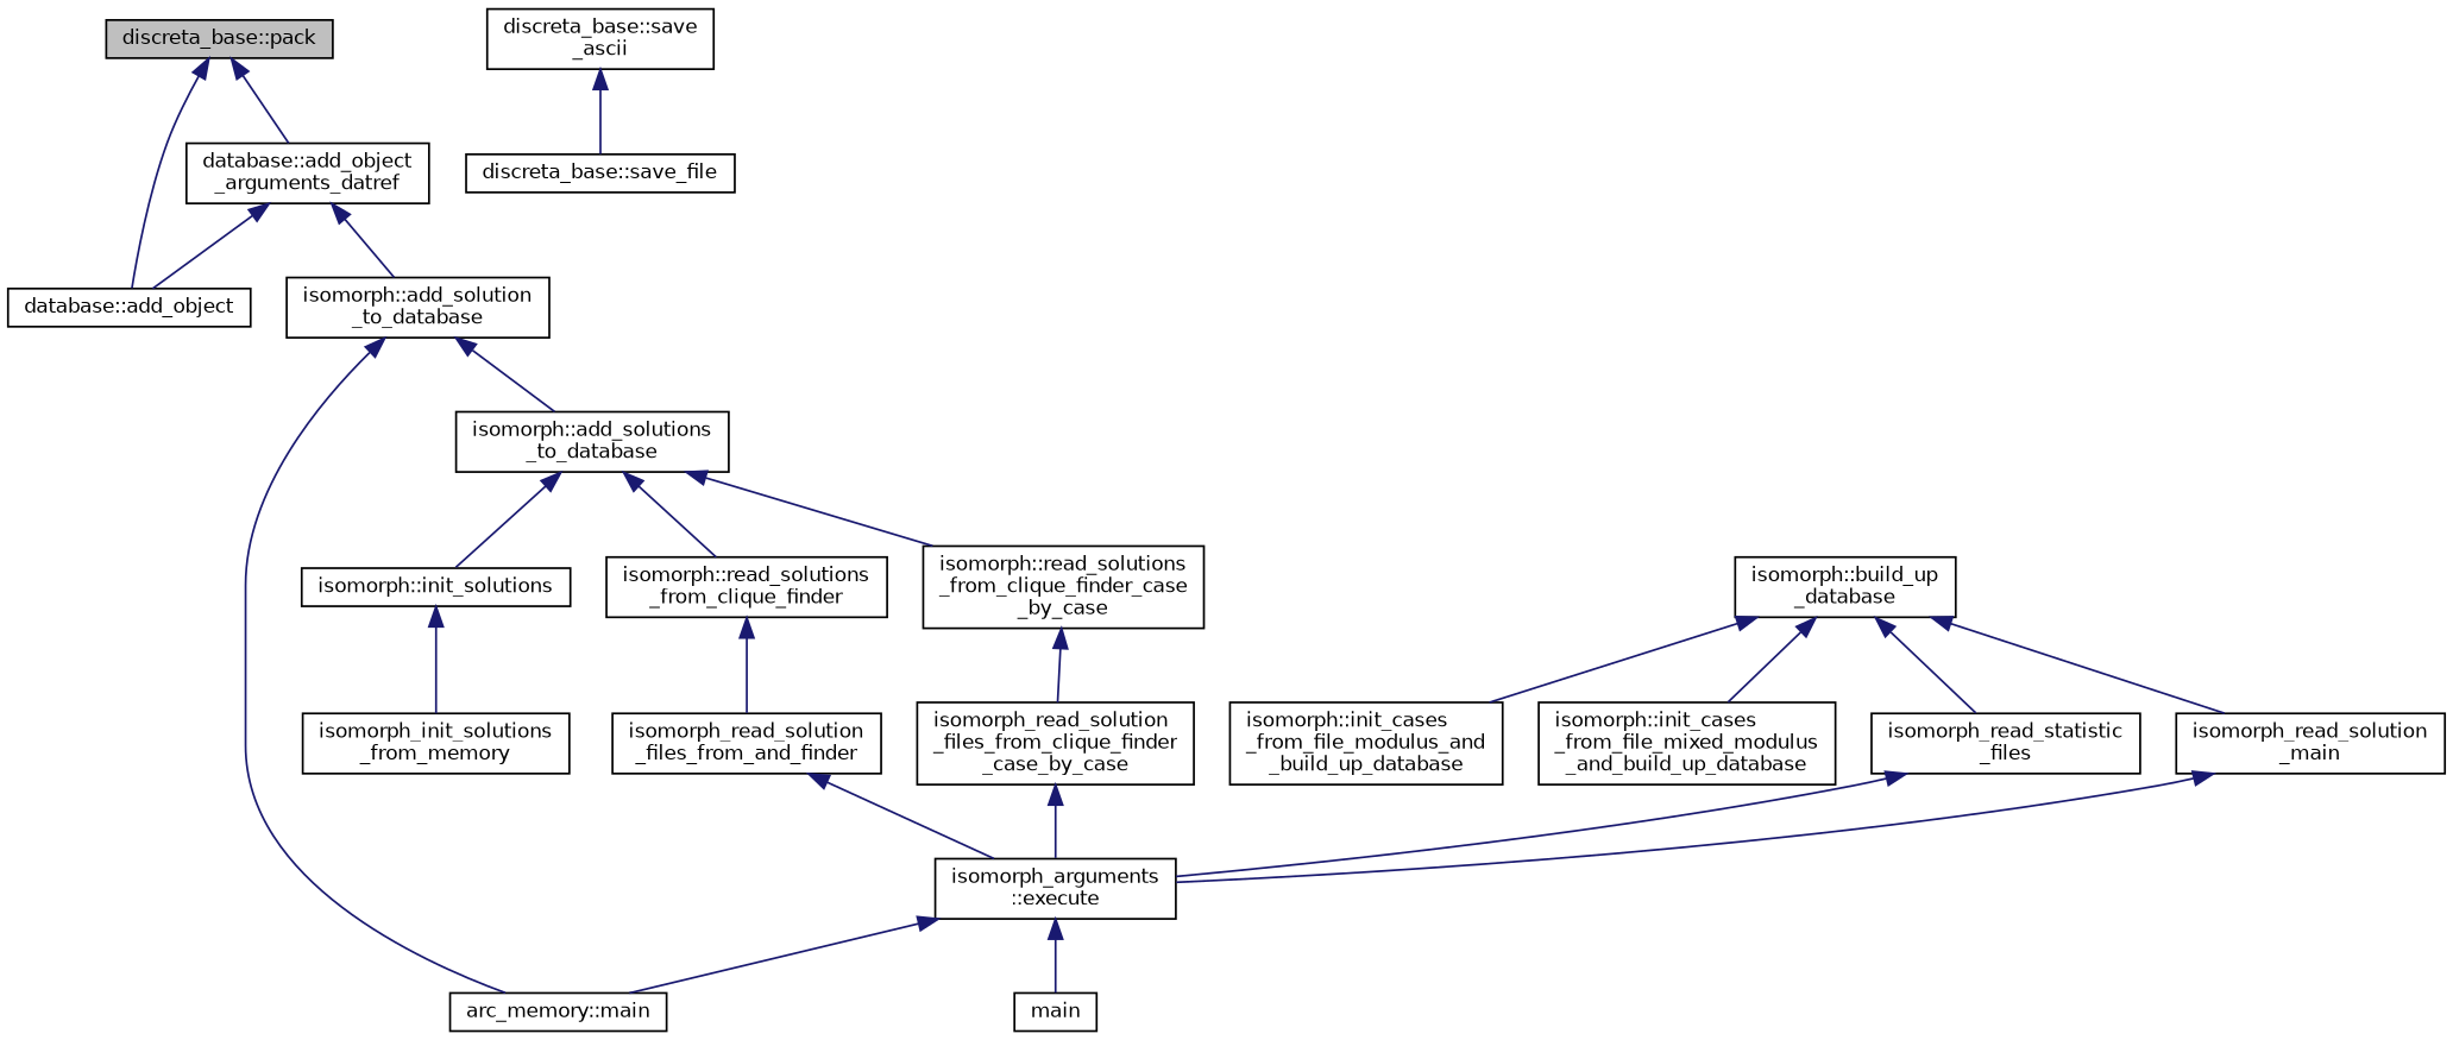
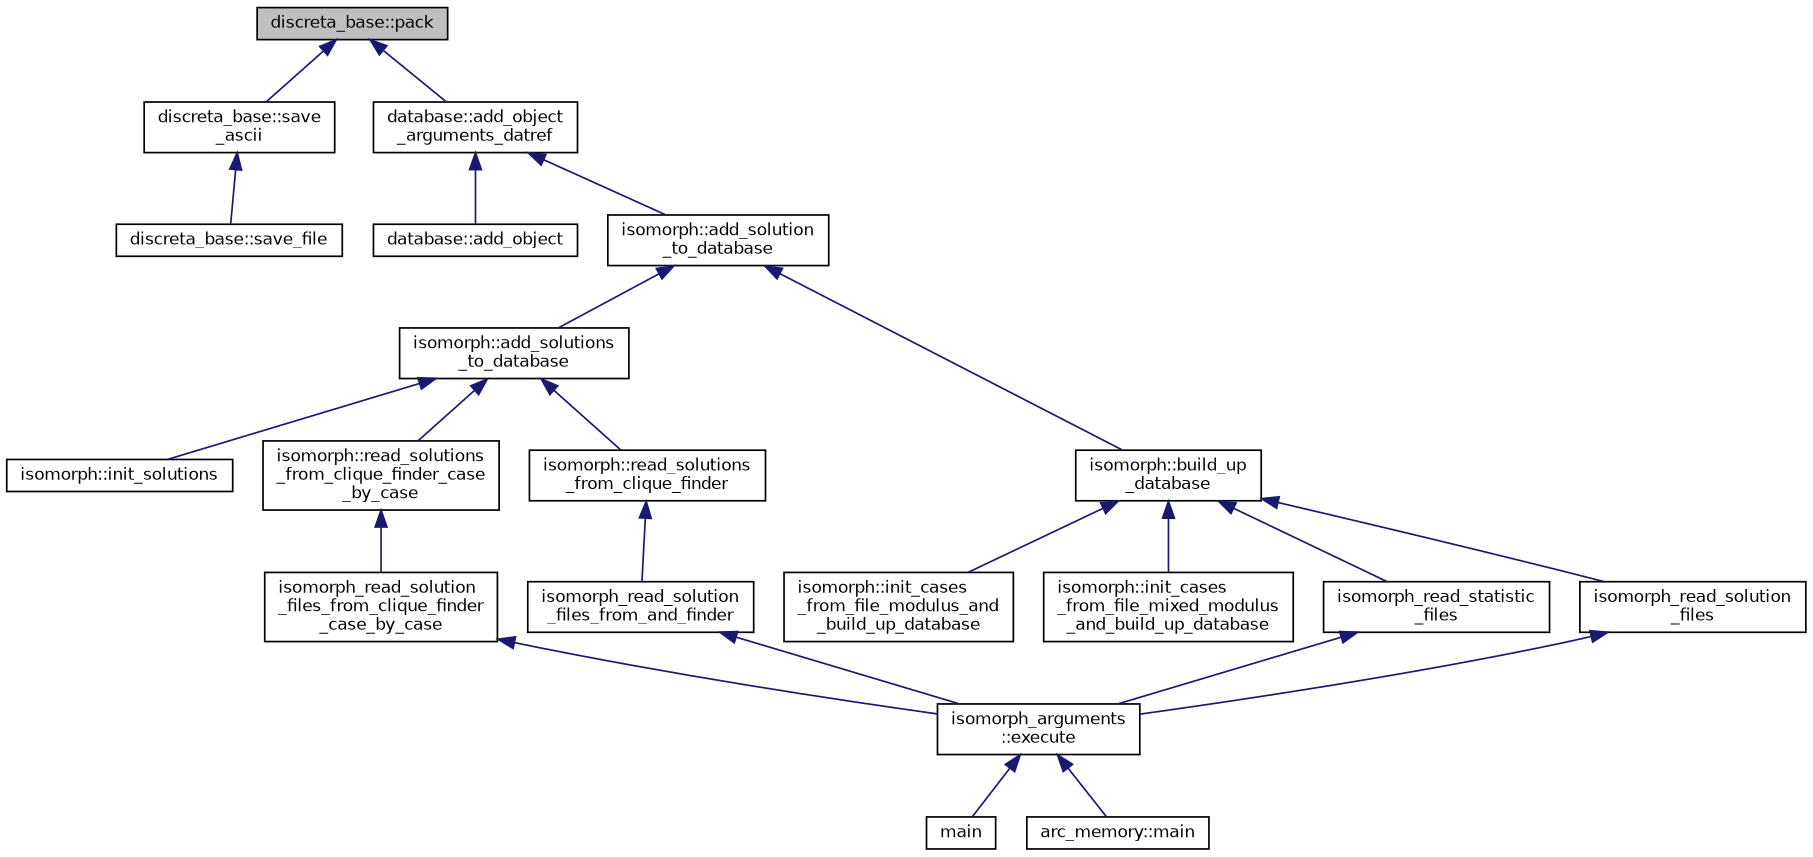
  digraph {
    rankdir=TB
    node [color=black fillcolor=white fontname=Helvetica fontsize=10 shape=record style=filled]
    edge [color=midnightblue dir=back fontname=Helvetica fontsize=10 labelfontname=Helvetica labelfontsize=10 style=solid]
    n1 [fillcolor=grey75 fontcolor=black height=0.2 label="discreta_base::pack" width=0.4]
    n2 [height=0.2 label="discreta_base::save\l_ascii" width=0.4]
    n3 [height=0.2 label="database::add_object\l_arguments_datref" width=0.4]
    n4 [height=0.2 label="discreta_base::save_file" width=0.4]
    n5 [height=0.2 label="database::add_object" width=0.4]
    n6 [height=0.2 label="isomorph::add_solution\l_to_database" width=0.4]
    n7 [height=0.2 label="isomorph::add_solutions\l_to_database" width=0.4]
    n8 [height=0.2 label="isomorph::build_up\l_database" width=0.4]
    n9 [height=0.2 label="isomorph::init_solutions" width=0.4]
    n10 [height=0.2 label="isomorph::read_solutions\l_from_clique_finder_case\l_by_case" width=0.4]
    n11 [height=0.2 label="isomorph::read_solutions\l_from_clique_finder" width=0.4]
    n12 [height=0.2 label="isomorph::init_cases\l_from_file_modulus_and\l_build_up_database" width=0.4]
    n13 [height=0.2 label="isomorph::init_cases\l_from_file_mixed_modulus\l_and_build_up_database" width=0.4]
    n14 [height=0.2 label="isomorph_read_statistic\l_files" width=0.4]
-   n15 [height=0.2 label="isomorph_read_solution\l_main" width=0.4]
-   n16 [height=0.2 label="isomorph_init_solutions\l_from_memory" width=0.4]
+   n15 [height=0.2 label="isomorph_read_solution\l_files" width=0.4]
    n17 [height=0.2 label="isomorph_read_solution\l_files_from_clique_finder\l_case_by_case" width=0.4]
    n18 [height=0.2 label="isomorph_read_solution\l_files_from_and_finder" width=0.4]
    n19 [height=0.2 label="isomorph_arguments\l::execute" width=0.4]
    n20 [height=0.2 label=main width=0.4]
    n21 [height=0.2 label="arc_memory::main" width=0.4]
-   n1 -> n5
+   n1 -> n2
    n1 -> n3
    n2 -> n4
    n3 -> n5
    n3 -> n6
    n6 -> n7
-   n6 -> n21
+   n6 -> n8
    n7 -> n9
    n7 -> n10
    n7 -> n11
    n8 -> n12
    n8 -> n13
    n8 -> n14
    n8 -> n15
-   n9 -> n16
    n10 -> n17
    n11 -> n18
    n14 -> n19
    n15 -> n19
    n17 -> n19
    n18 -> n19
    n19 -> n20
    n19 -> n21
  }
